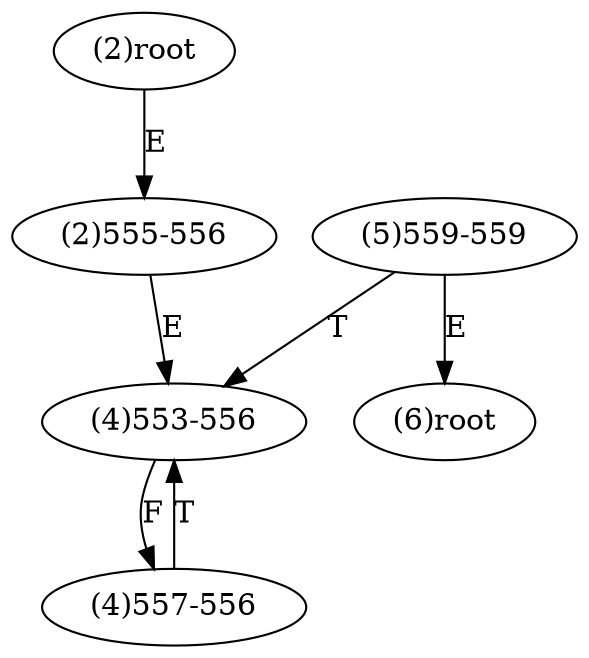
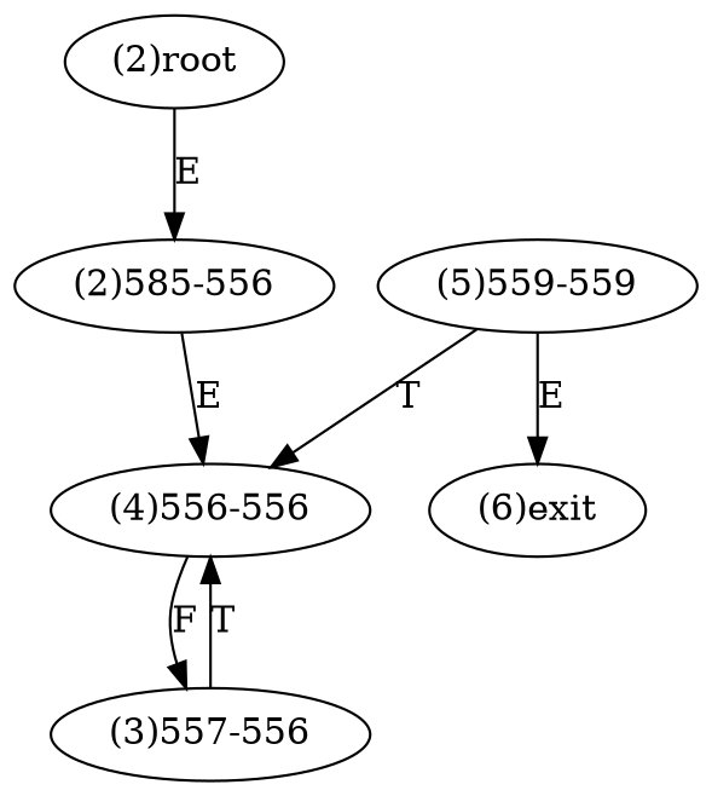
  digraph {
    n1 [label="(2)root"]
-   n2 [label="(2)555-556"]
-   n3 [label="(4)553-556"]
-   n4 [label="(4)557-556"]
+   n2 [label="(2)585-556"]
+   n3 [label="(4)556-556"]
+   n4 [label="(3)557-556"]
    n5 [label="(5)559-559"]
-   n6 [label="(6)root"]
+   n6 [label="(6)exit"]
    n1 -> n2 [label=E]
    n2 -> n3 [label=E]
    n3 -> n4 [label=F]
    n4 -> n3 [label=T]
    n5 -> n3 [label=T]
    n5 -> n6 [label=E]
  }
